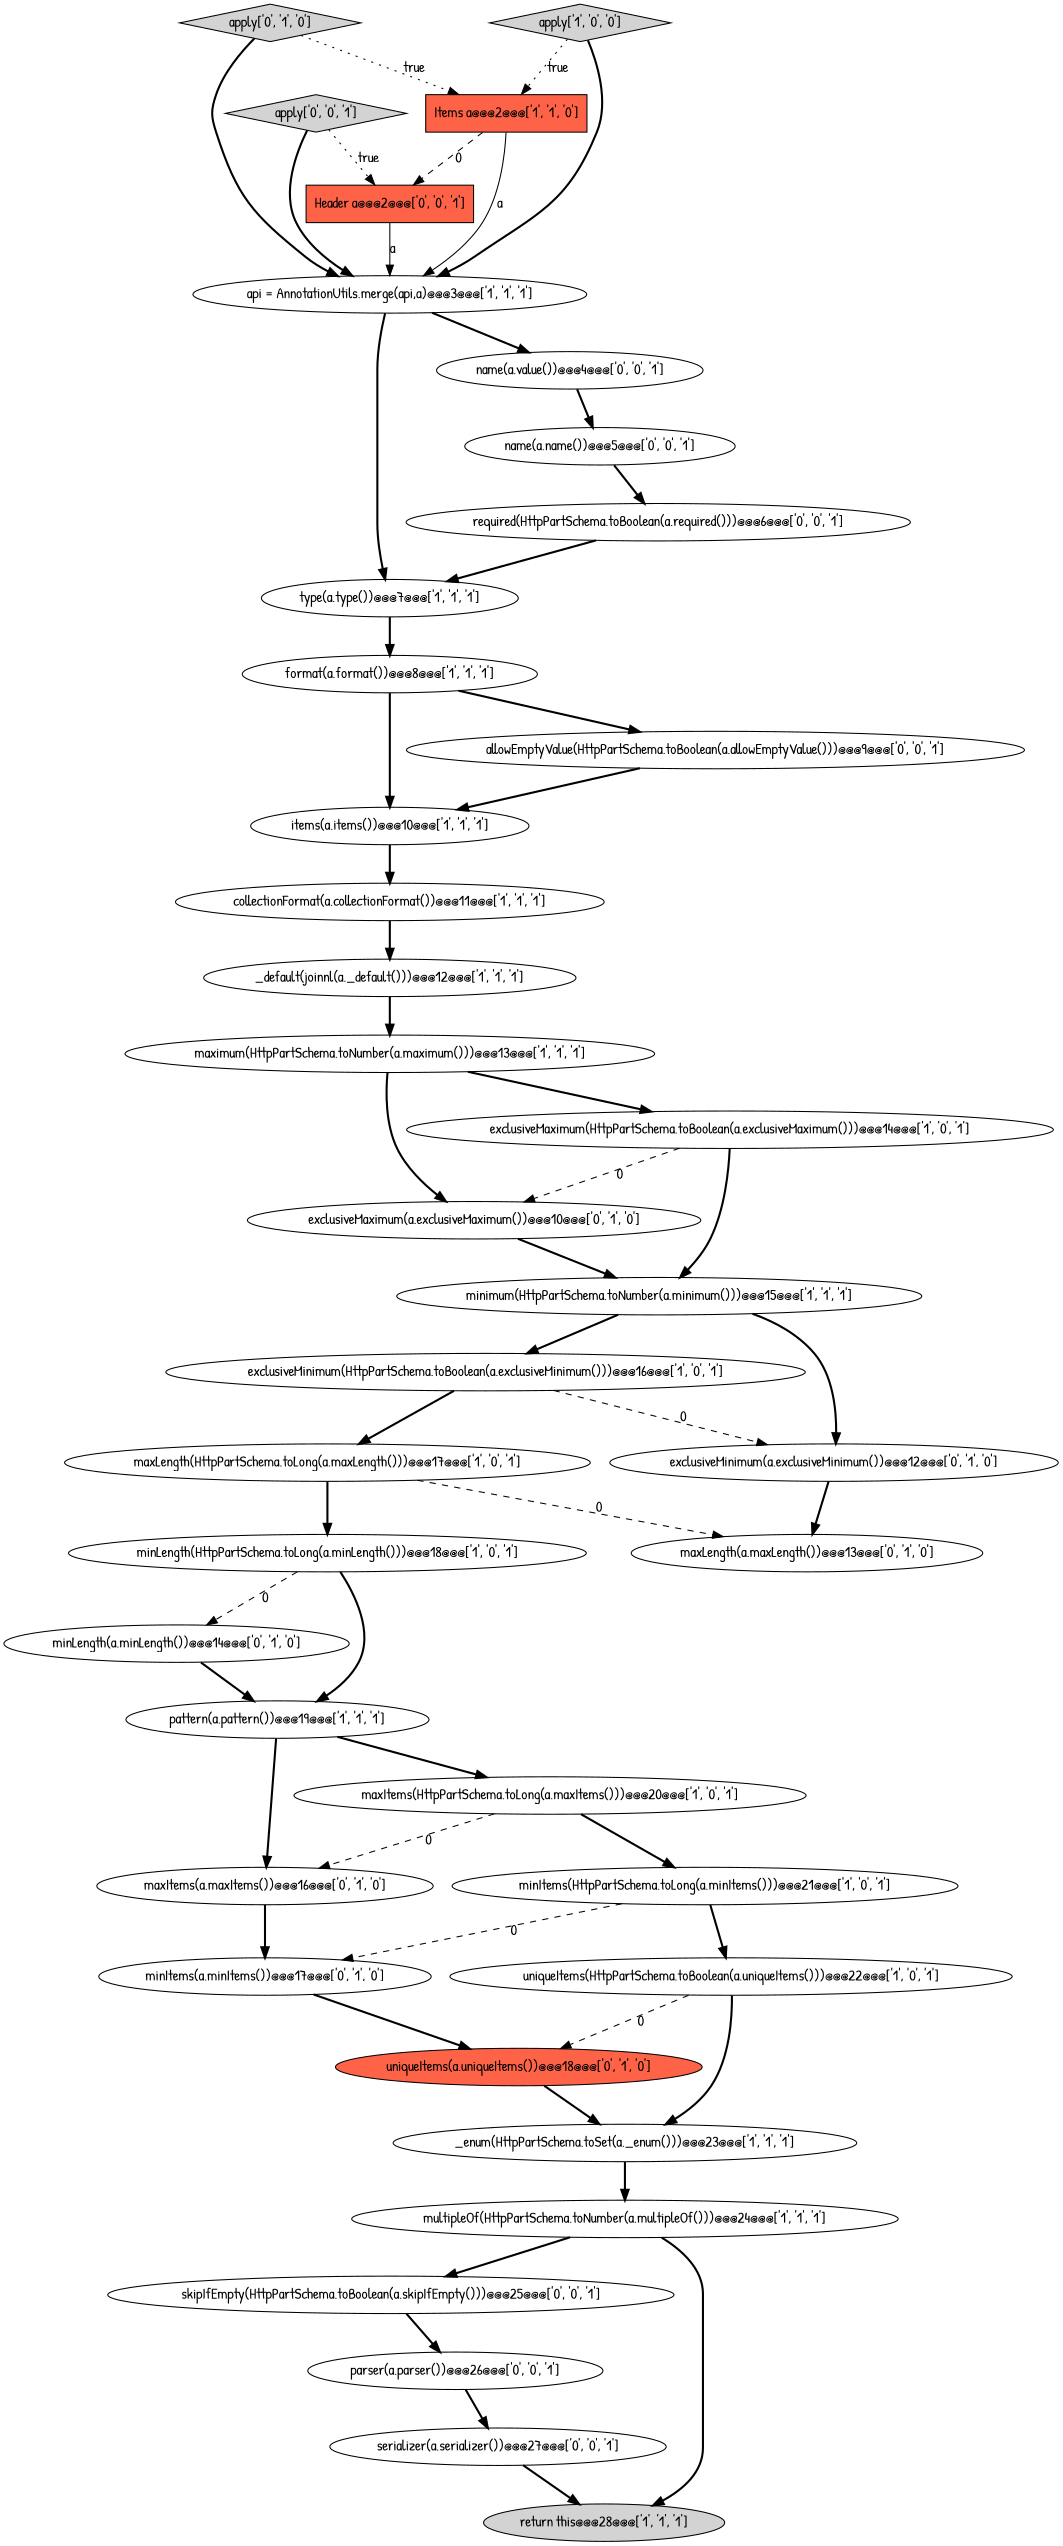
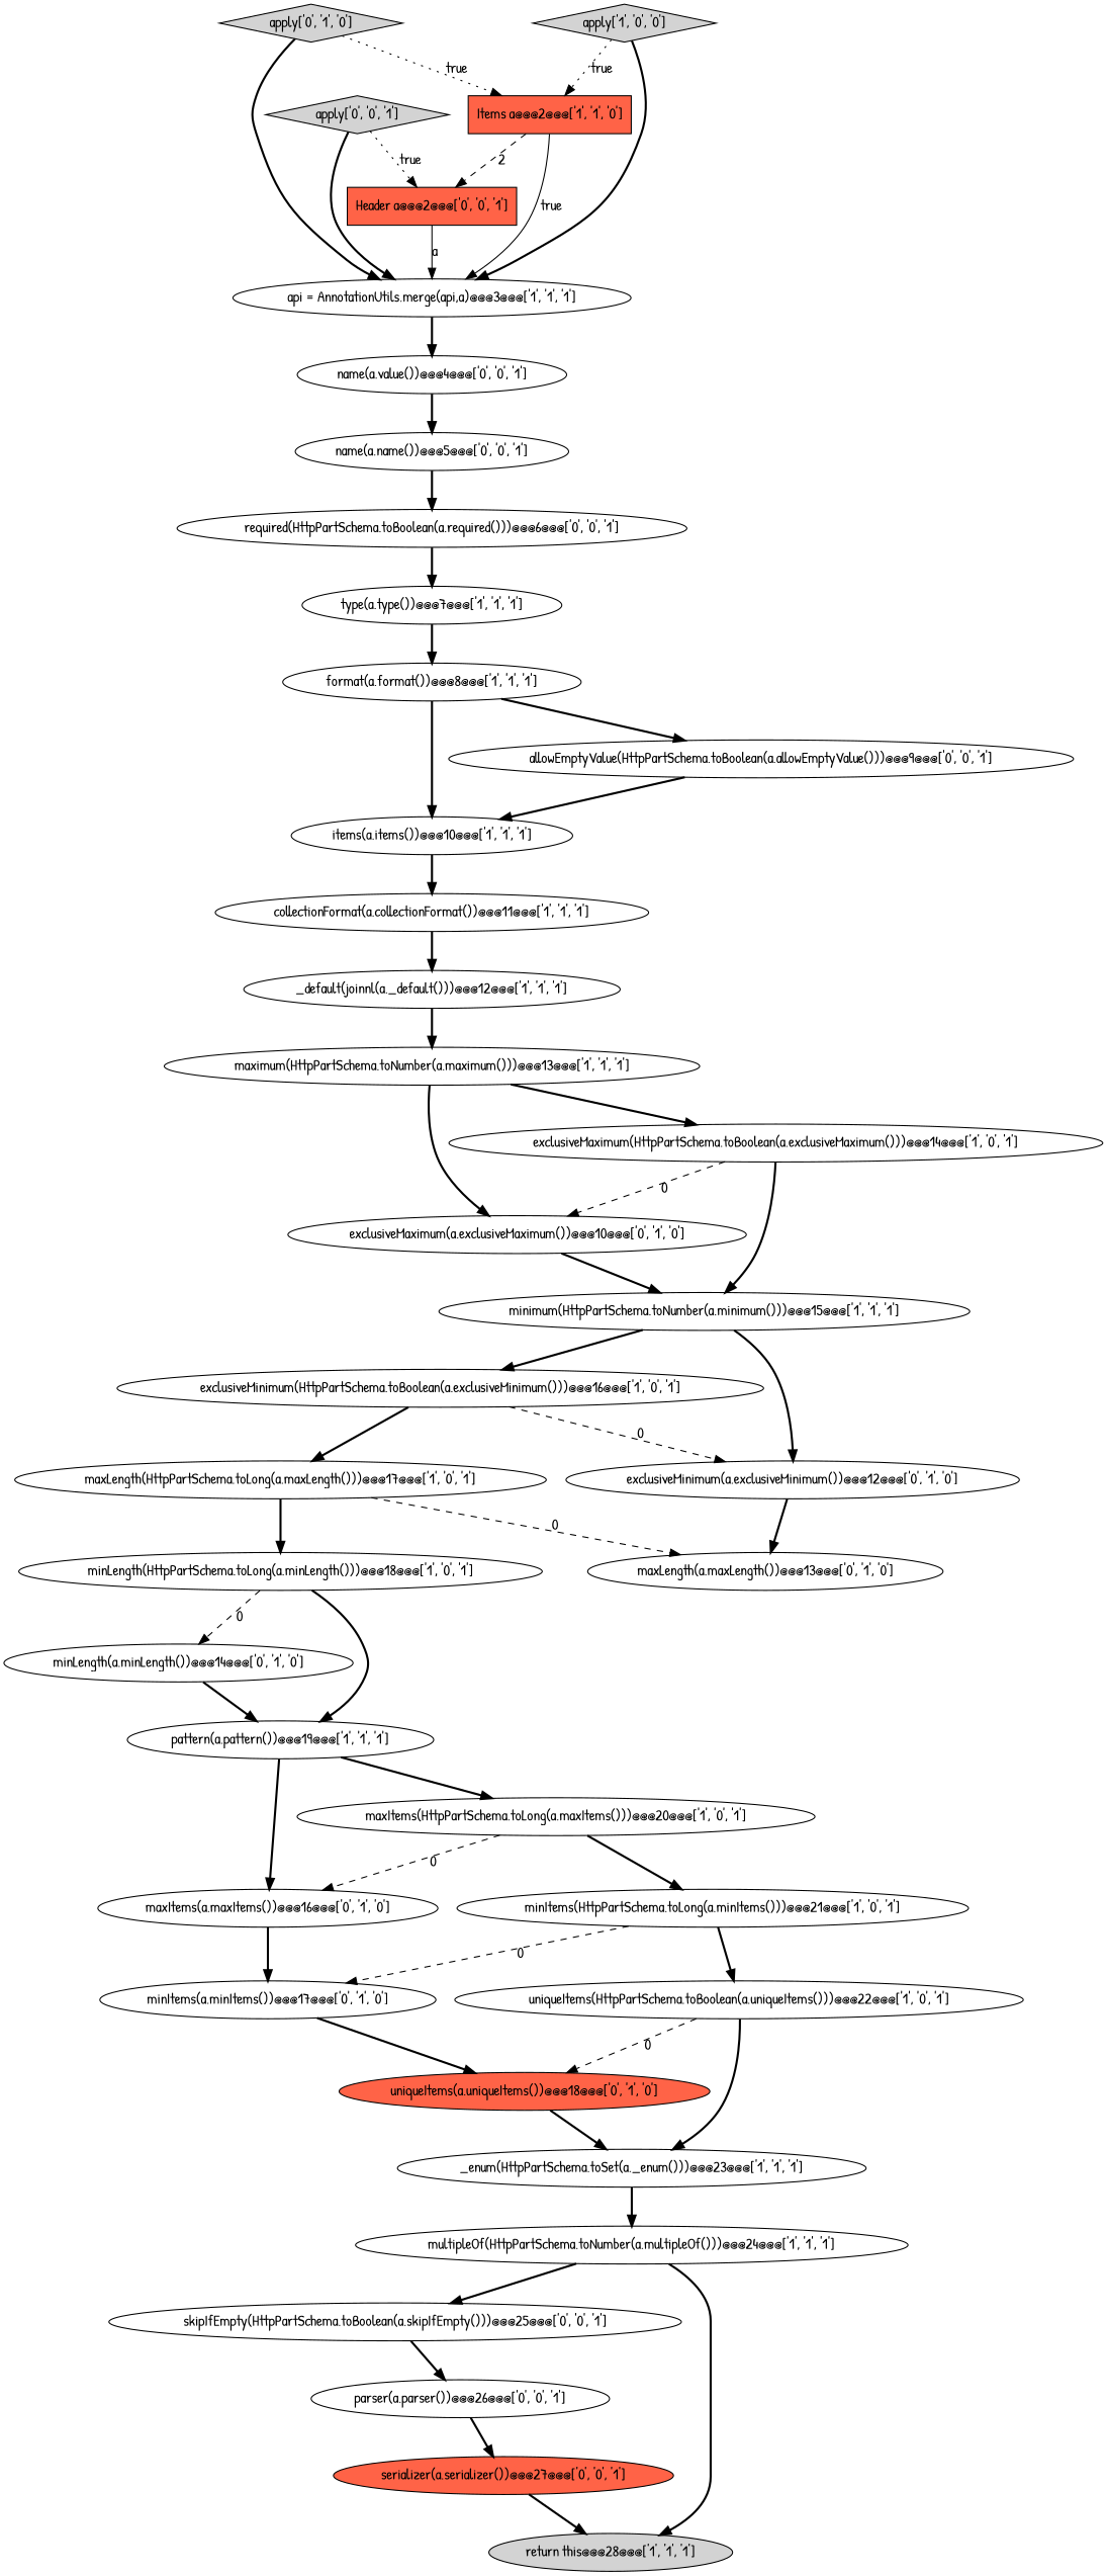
  digraph {
    fontname="Patrick Hand"
    node [fillcolor=white fontname="Patrick Hand" shape=ellipse style=filled]
    edge [fontname="Patrick Hand" style=bold]
    n1 [label="minItems(a.minItems())@@@17@@@['0', '1', '0']"]
    n2 [fillcolor=tomato label="uniqueItems(a.uniqueItems())@@@18@@@['0', '1', '0']"]
    n3 [label="_enum(HttpPartSchema.toSet(a._enum()))@@@23@@@['1', '1', '1']"]
    n4 [fillcolor=tomato label="Items a@@@2@@@['1', '1', '0']" shape=box]
    n5 [label="api = AnnotationUtils.merge(api,a)@@@3@@@['1', '1', '1']"]
    n6 [fillcolor=tomato label="Header a@@@2@@@['0', '0', '1']" shape=box]
    n7 [label="type(a.type())@@@7@@@['1', '1', '1']"]
    n8 [label="name(a.value())@@@4@@@['0', '0', '1']"]
    n9 [label="skipIfEmpty(HttpPartSchema.toBoolean(a.skipIfEmpty()))@@@25@@@['0', '0', '1']"]
    n10 [label="parser(a.parser())@@@26@@@['0', '0', '1']"]
-   n11 [label="serializer(a.serializer())@@@27@@@['0', '0', '1']"]
+   n11 [fillcolor=tomato label="serializer(a.serializer())@@@27@@@['0', '0', '1']"]
    n12 [label="exclusiveMaximum(a.exclusiveMaximum())@@@10@@@['0', '1', '0']"]
    n13 [label="minimum(HttpPartSchema.toNumber(a.minimum()))@@@15@@@['1', '1', '1']"]
    n14 [label="exclusiveMinimum(a.exclusiveMinimum())@@@12@@@['0', '1', '0']"]
    n15 [label="exclusiveMinimum(HttpPartSchema.toBoolean(a.exclusiveMinimum()))@@@16@@@['1', '0', '1']"]
    n16 [fillcolor=lightgray label="apply['0', '1', '0']" shape=diamond]
    n17 [label="minLength(a.minLength())@@@14@@@['0', '1', '0']"]
    n18 [label="pattern(a.pattern())@@@19@@@['1', '1', '1']"]
    n19 [label="maxItems(HttpPartSchema.toLong(a.maxItems()))@@@20@@@['1', '0', '1']"]
    n20 [label="maxItems(a.maxItems())@@@16@@@['0', '1', '0']"]
    n21 [fillcolor=lightgray label="return this@@@28@@@['1', '1', '1']"]
    n22 [fillcolor=lightgray label="apply['0', '0', '1']" shape=diamond]
    n23 [label="required(HttpPartSchema.toBoolean(a.required()))@@@6@@@['0', '0', '1']"]
    n24 [label="format(a.format())@@@8@@@['1', '1', '1']"]
    n25 [label="minItems(HttpPartSchema.toLong(a.minItems()))@@@21@@@['1', '0', '1']"]
    n26 [label="uniqueItems(HttpPartSchema.toBoolean(a.uniqueItems()))@@@22@@@['1', '0', '1']"]
    n27 [label="multipleOf(HttpPartSchema.toNumber(a.multipleOf()))@@@24@@@['1', '1', '1']"]
    n28 [label="name(a.name())@@@5@@@['0', '0', '1']"]
    n29 [label="items(a.items())@@@10@@@['1', '1', '1']"]
    n30 [label="allowEmptyValue(HttpPartSchema.toBoolean(a.allowEmptyValue()))@@@9@@@['0', '0', '1']"]
    n31 [label="collectionFormat(a.collectionFormat())@@@11@@@['1', '1', '1']"]
    n32 [label="_default(joinnl(a._default()))@@@12@@@['1', '1', '1']"]
    n33 [label="maximum(HttpPartSchema.toNumber(a.maximum()))@@@13@@@['1', '1', '1']"]
    n34 [label="exclusiveMaximum(HttpPartSchema.toBoolean(a.exclusiveMaximum()))@@@14@@@['1', '0', '1']"]
    n35 [label="maxLength(a.maxLength())@@@13@@@['0', '1', '0']"]
    n36 [fillcolor=lightgray label="apply['1', '0', '0']" shape=diamond]
    n37 [label="maxLength(HttpPartSchema.toLong(a.maxLength()))@@@17@@@['1', '0', '1']"]
    n38 [label="minLength(HttpPartSchema.toLong(a.minLength()))@@@18@@@['1', '0', '1']"]
    n1 -> n2
    n2 -> n3
    n3 -> n27
-   n4 -> n5 [label=a style=solid]
-   n4 -> n6 [label=0 style=dashed]
-   n5 -> n7
+   n4 -> n5 [label=true style=solid]
+   n4 -> n6 [label=2 style=dashed]
    n5 -> n8
    n6 -> n5 [label=a style=solid]
    n7 -> n24
    n8 -> n28
    n9 -> n10
    n10 -> n11
    n11 -> n21
    n12 -> n13
    n13 -> n14
    n13 -> n15
    n14 -> n35
    n15 -> n14 [label=0 style=dashed]
    n15 -> n37
    n16 -> n4 [label=true style=dotted]
    n16 -> n5
    n17 -> n18
    n18 -> n19
    n18 -> n20
    n19 -> n20 [label=0 style=dashed]
    n19 -> n25
    n20 -> n1
    n22 -> n5
    n22 -> n6 [label=true style=dotted]
    n23 -> n7
    n24 -> n29
    n24 -> n30
    n25 -> n1 [label=0 style=dashed]
    n25 -> n26
    n26 -> n2 [label=0 style=dashed]
    n26 -> n3
    n27 -> n9
    n27 -> n21
    n28 -> n23
    n29 -> n31
    n30 -> n29
    n31 -> n32
    n32 -> n33
    n33 -> n12
    n33 -> n34
    n34 -> n12 [label=0 style=dashed]
    n34 -> n13
    n36 -> n4 [label=true style=dotted]
    n36 -> n5
    n37 -> n35 [label=0 style=dashed]
    n37 -> n38
    n38 -> n17 [label=0 style=dashed]
    n38 -> n18
  }
